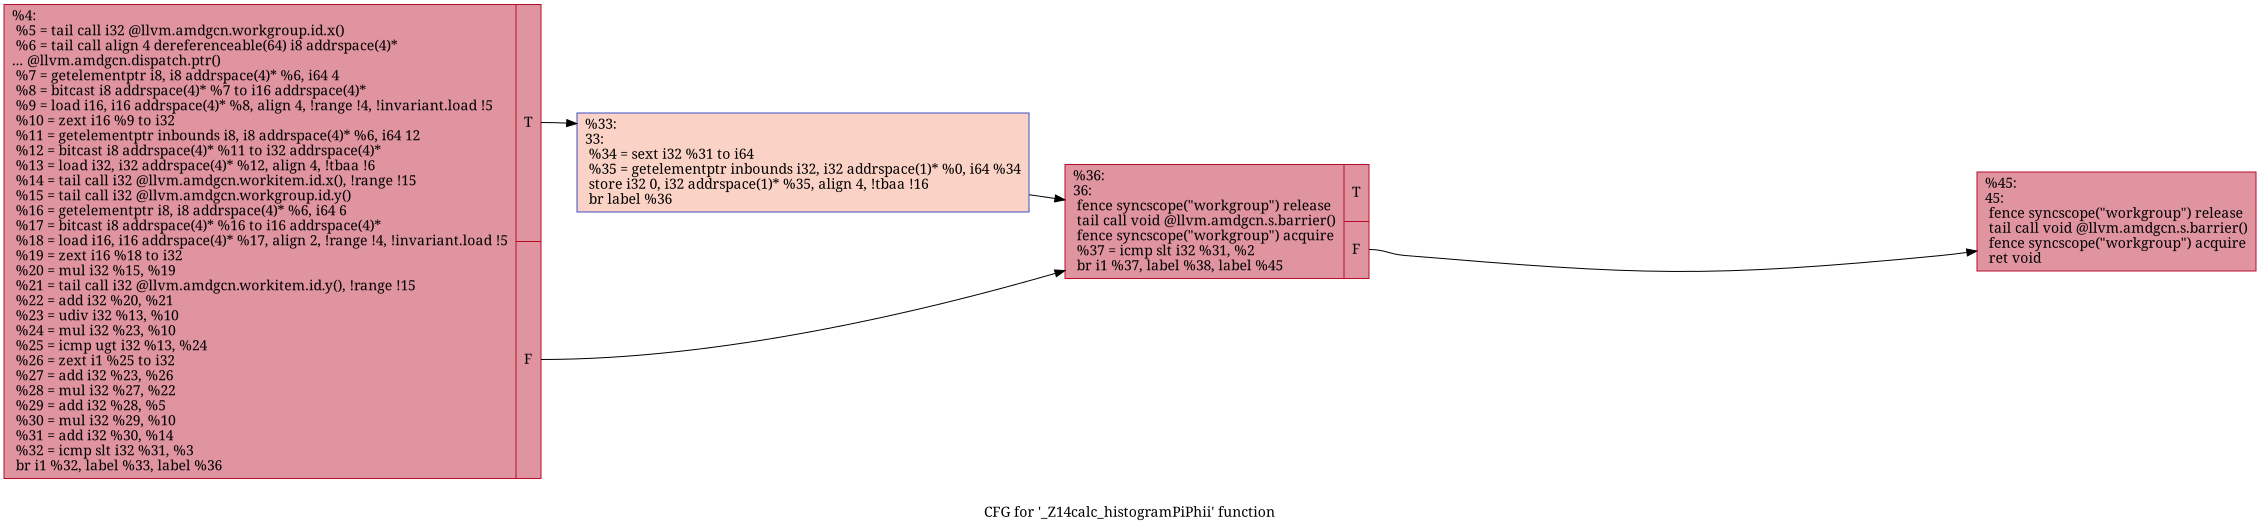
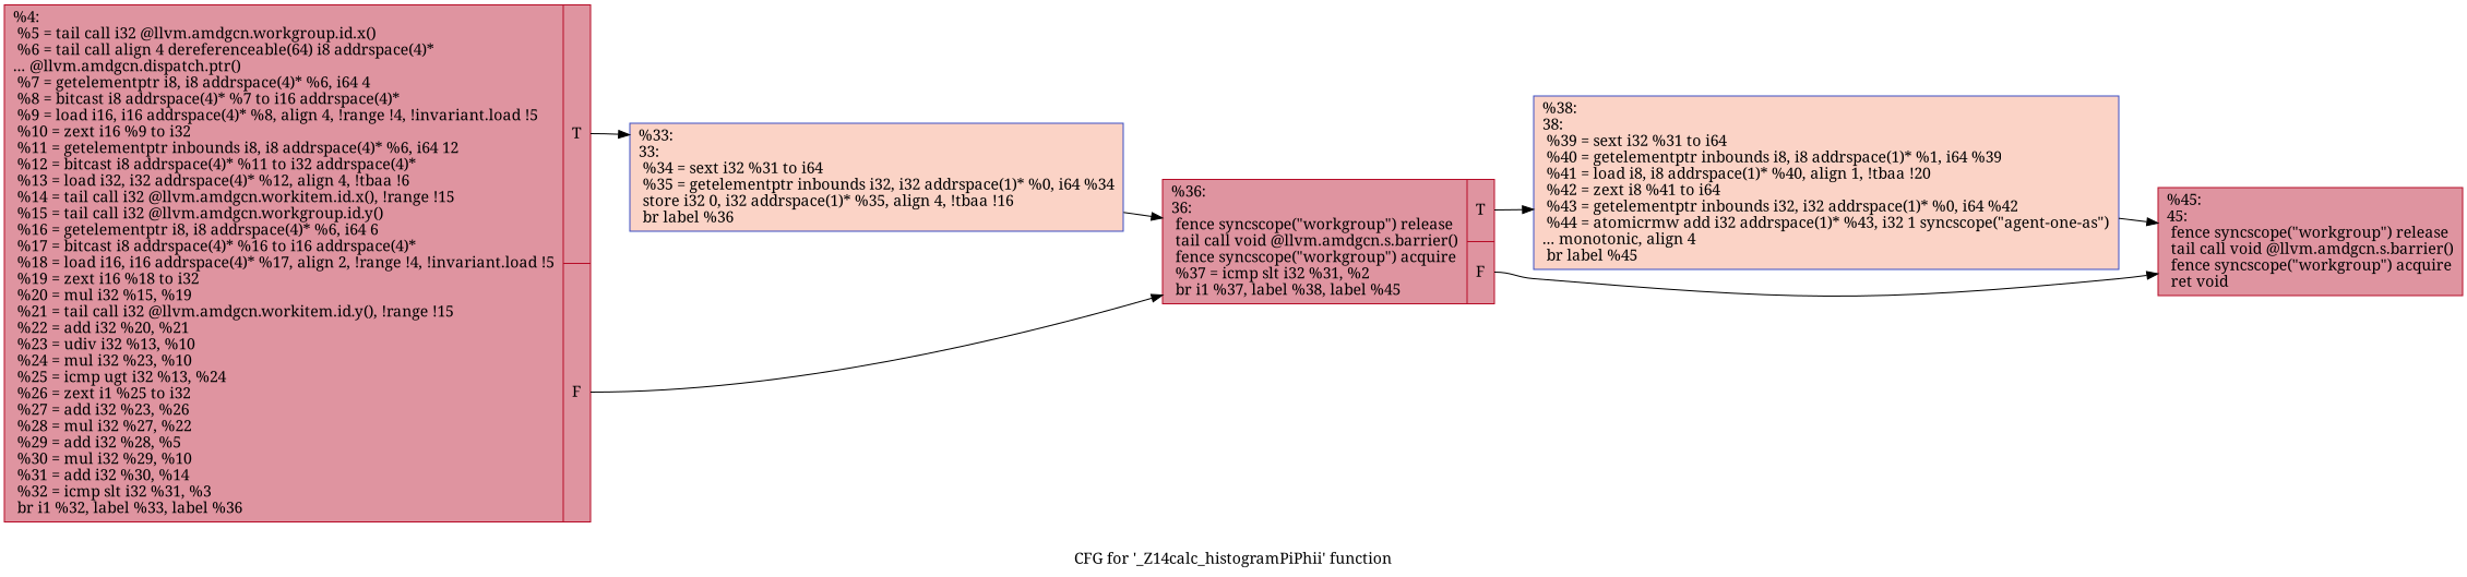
  digraph {
    label="CFG for '_Z14calc_histogramPiPhii' function"
    rankdir=LR
    fontname="Noto Serif"
    node [color="#b70d28ff" fillcolor="#b70d2870" shape=record style=filled fontname="Noto Serif"]
    edge [fontname="Noto Serif"]
    n1 [label="{%4:\l  %5 = tail call i32 @llvm.amdgcn.workgroup.id.x()\l  %6 = tail call align 4 dereferenceable(64) i8 addrspace(4)*\l... @llvm.amdgcn.dispatch.ptr()\l  %7 = getelementptr i8, i8 addrspace(4)* %6, i64 4\l  %8 = bitcast i8 addrspace(4)* %7 to i16 addrspace(4)*\l  %9 = load i16, i16 addrspace(4)* %8, align 4, !range !4, !invariant.load !5\l  %10 = zext i16 %9 to i32\l  %11 = getelementptr inbounds i8, i8 addrspace(4)* %6, i64 12\l  %12 = bitcast i8 addrspace(4)* %11 to i32 addrspace(4)*\l  %13 = load i32, i32 addrspace(4)* %12, align 4, !tbaa !6\l  %14 = tail call i32 @llvm.amdgcn.workitem.id.x(), !range !15\l  %15 = tail call i32 @llvm.amdgcn.workgroup.id.y()\l  %16 = getelementptr i8, i8 addrspace(4)* %6, i64 6\l  %17 = bitcast i8 addrspace(4)* %16 to i16 addrspace(4)*\l  %18 = load i16, i16 addrspace(4)* %17, align 2, !range !4, !invariant.load !5\l  %19 = zext i16 %18 to i32\l  %20 = mul i32 %15, %19\l  %21 = tail call i32 @llvm.amdgcn.workitem.id.y(), !range !15\l  %22 = add i32 %20, %21\l  %23 = udiv i32 %13, %10\l  %24 = mul i32 %23, %10\l  %25 = icmp ugt i32 %13, %24\l  %26 = zext i1 %25 to i32\l  %27 = add i32 %23, %26\l  %28 = mul i32 %27, %22\l  %29 = add i32 %28, %5\l  %30 = mul i32 %29, %10\l  %31 = add i32 %30, %14\l  %32 = icmp slt i32 %31, %3\l  br i1 %32, label %33, label %36\l|{<s0>T|<s1>F}}"]
    n2 [color="#3d50c3ff" fillcolor="#f59c7d70" label="{%33:\l33:                                               \l  %34 = sext i32 %31 to i64\l  %35 = getelementptr inbounds i32, i32 addrspace(1)* %0, i64 %34\l  store i32 0, i32 addrspace(1)* %35, align 4, !tbaa !16\l  br label %36\l}"]
    n3 [label="{%36:\l36:                                               \l  fence syncscope(\"workgroup\") release\l  tail call void @llvm.amdgcn.s.barrier()\l  fence syncscope(\"workgroup\") acquire\l  %37 = icmp slt i32 %31, %2\l  br i1 %37, label %38, label %45\l|{<s0>T|<s1>F}}"]
+   n4 [color="#3d50c3ff" fillcolor="#f59c7d70" label="{%38:\l38:                                               \l  %39 = sext i32 %31 to i64\l  %40 = getelementptr inbounds i8, i8 addrspace(1)* %1, i64 %39\l  %41 = load i8, i8 addrspace(1)* %40, align 1, !tbaa !20\l  %42 = zext i8 %41 to i64\l  %43 = getelementptr inbounds i32, i32 addrspace(1)* %0, i64 %42\l  %44 = atomicrmw add i32 addrspace(1)* %43, i32 1 syncscope(\"agent-one-as\")\l... monotonic, align 4\l  br label %45\l}"]
    n5 [label="{%45:\l45:                                               \l  fence syncscope(\"workgroup\") release\l  tail call void @llvm.amdgcn.s.barrier()\l  fence syncscope(\"workgroup\") acquire\l  ret void\l}"]
    n1 -> n2 [tailport=s0]
    n1 -> n3 [tailport=s1]
    n2 -> n3
+   n3 -> n4 [tailport=s0]
    n3 -> n5 [tailport=s1]
+   n4 -> n5
  }
